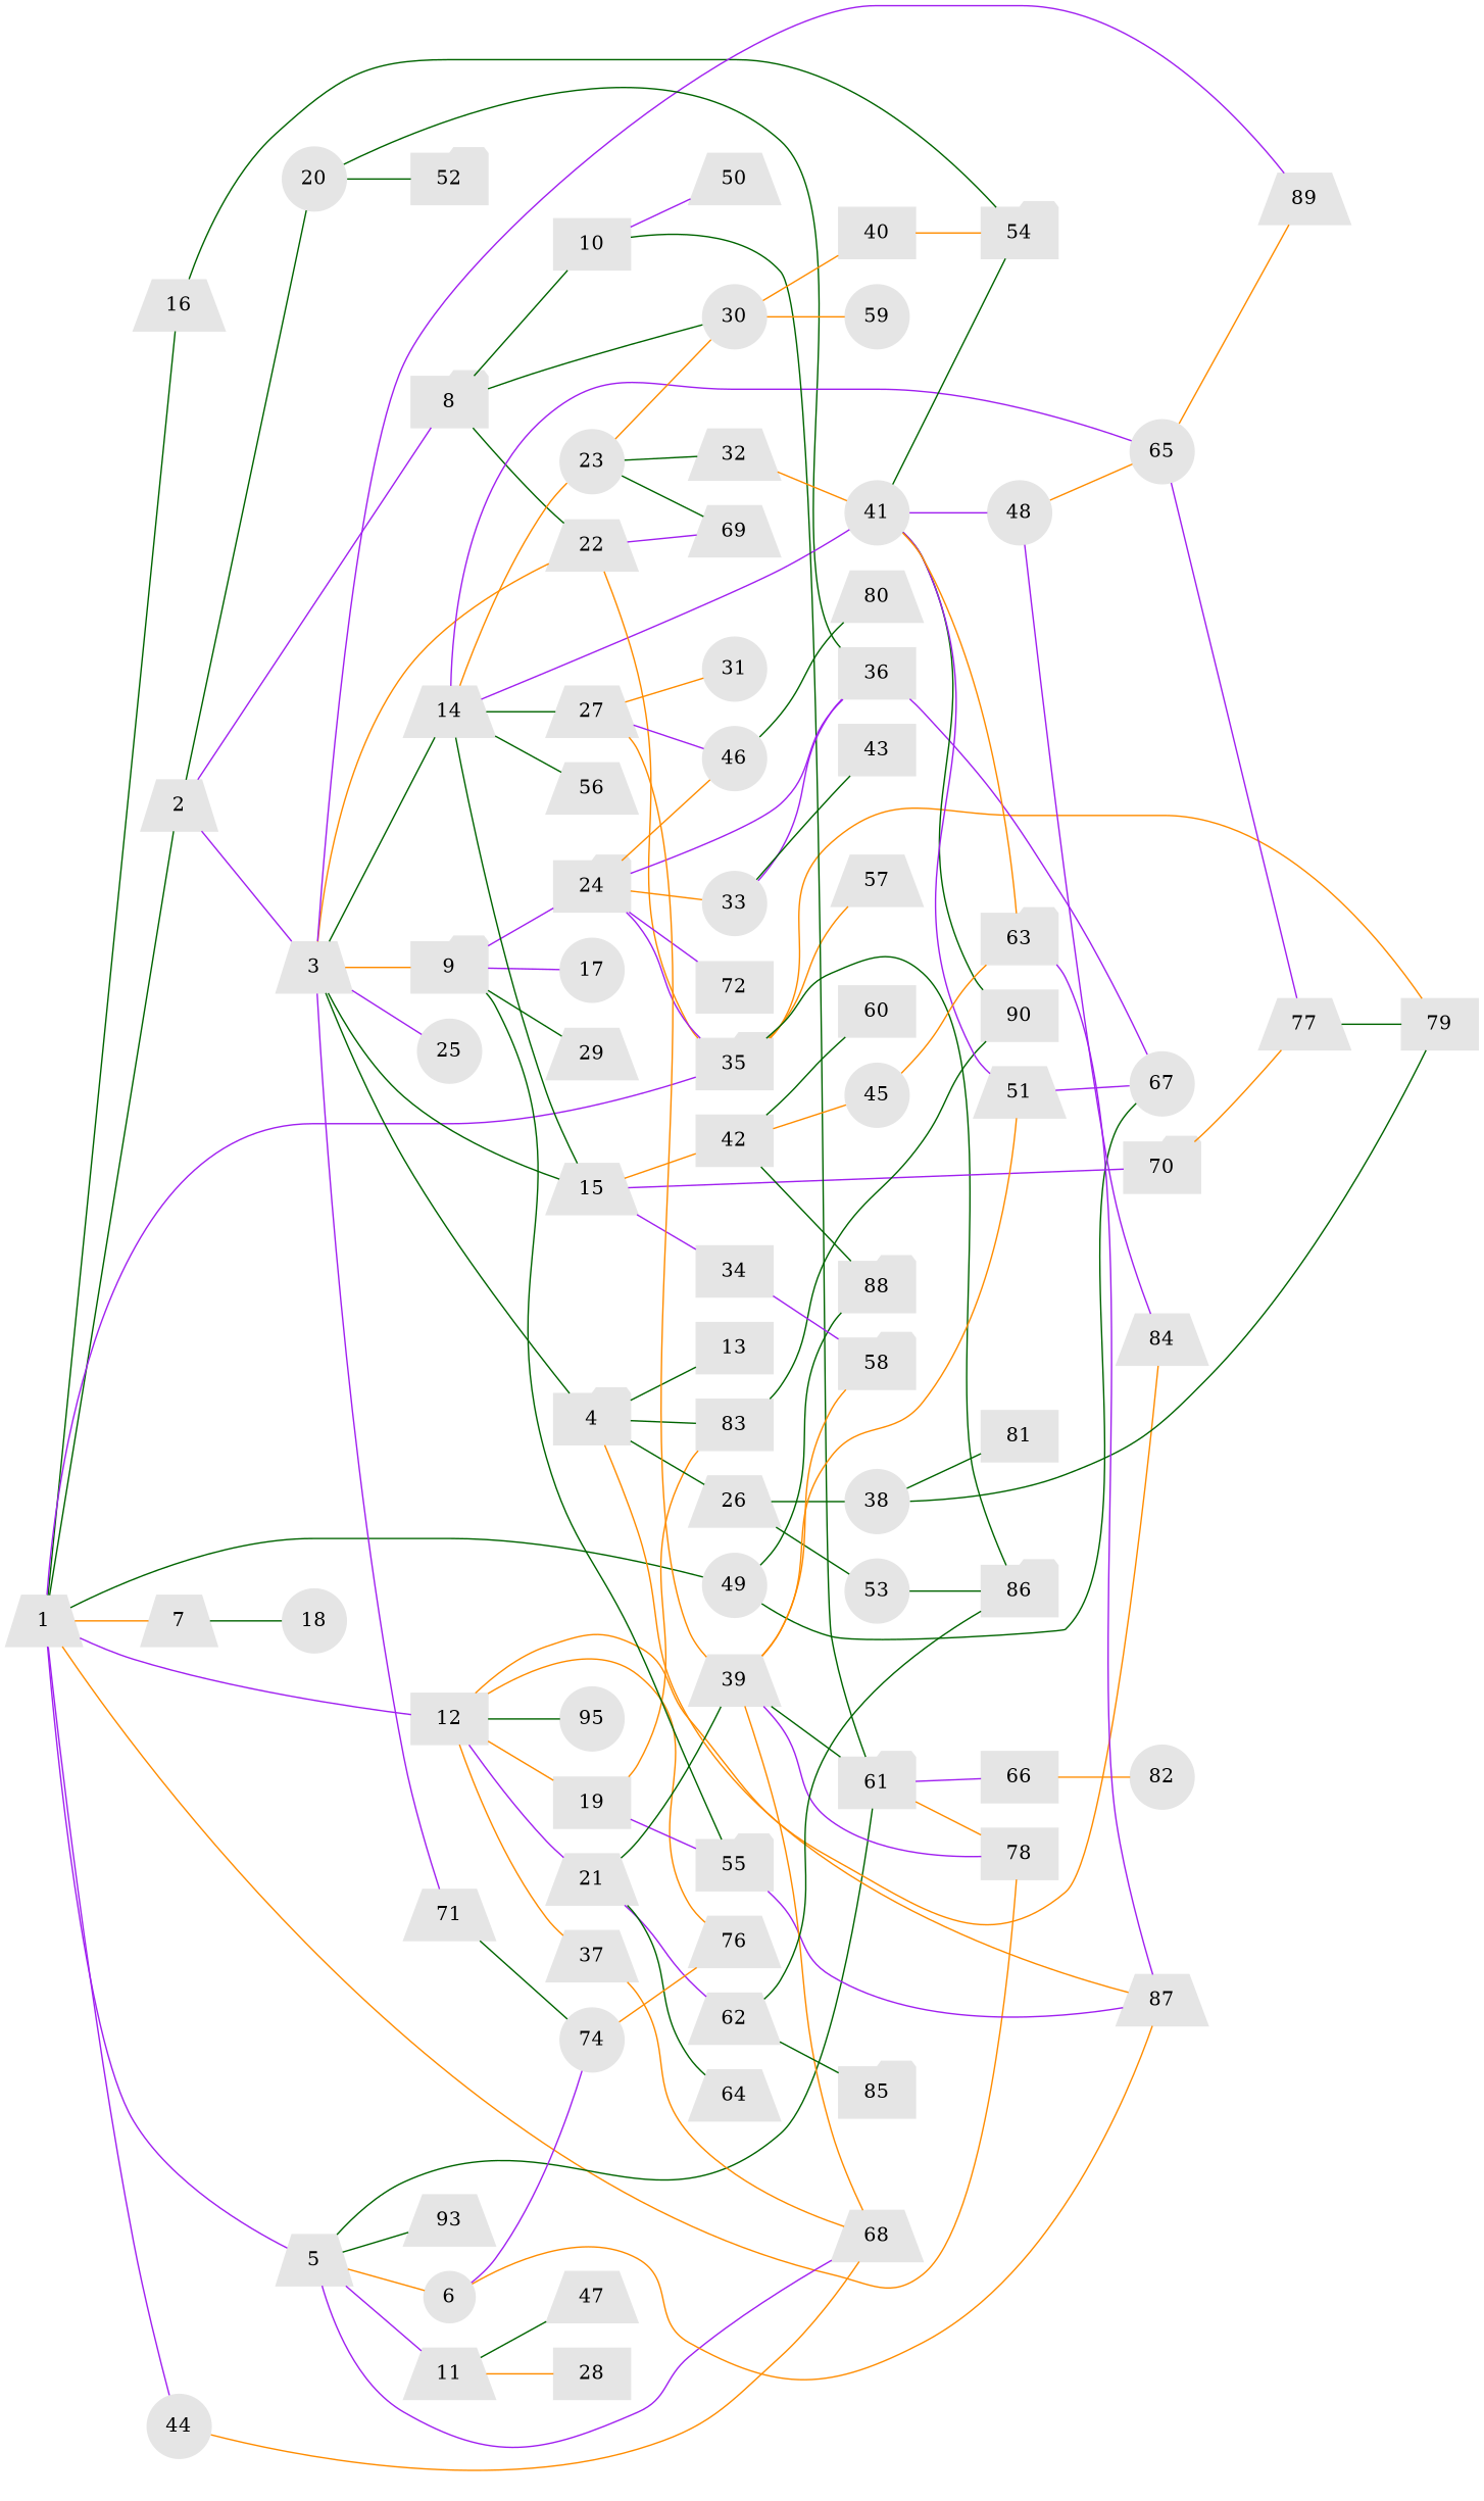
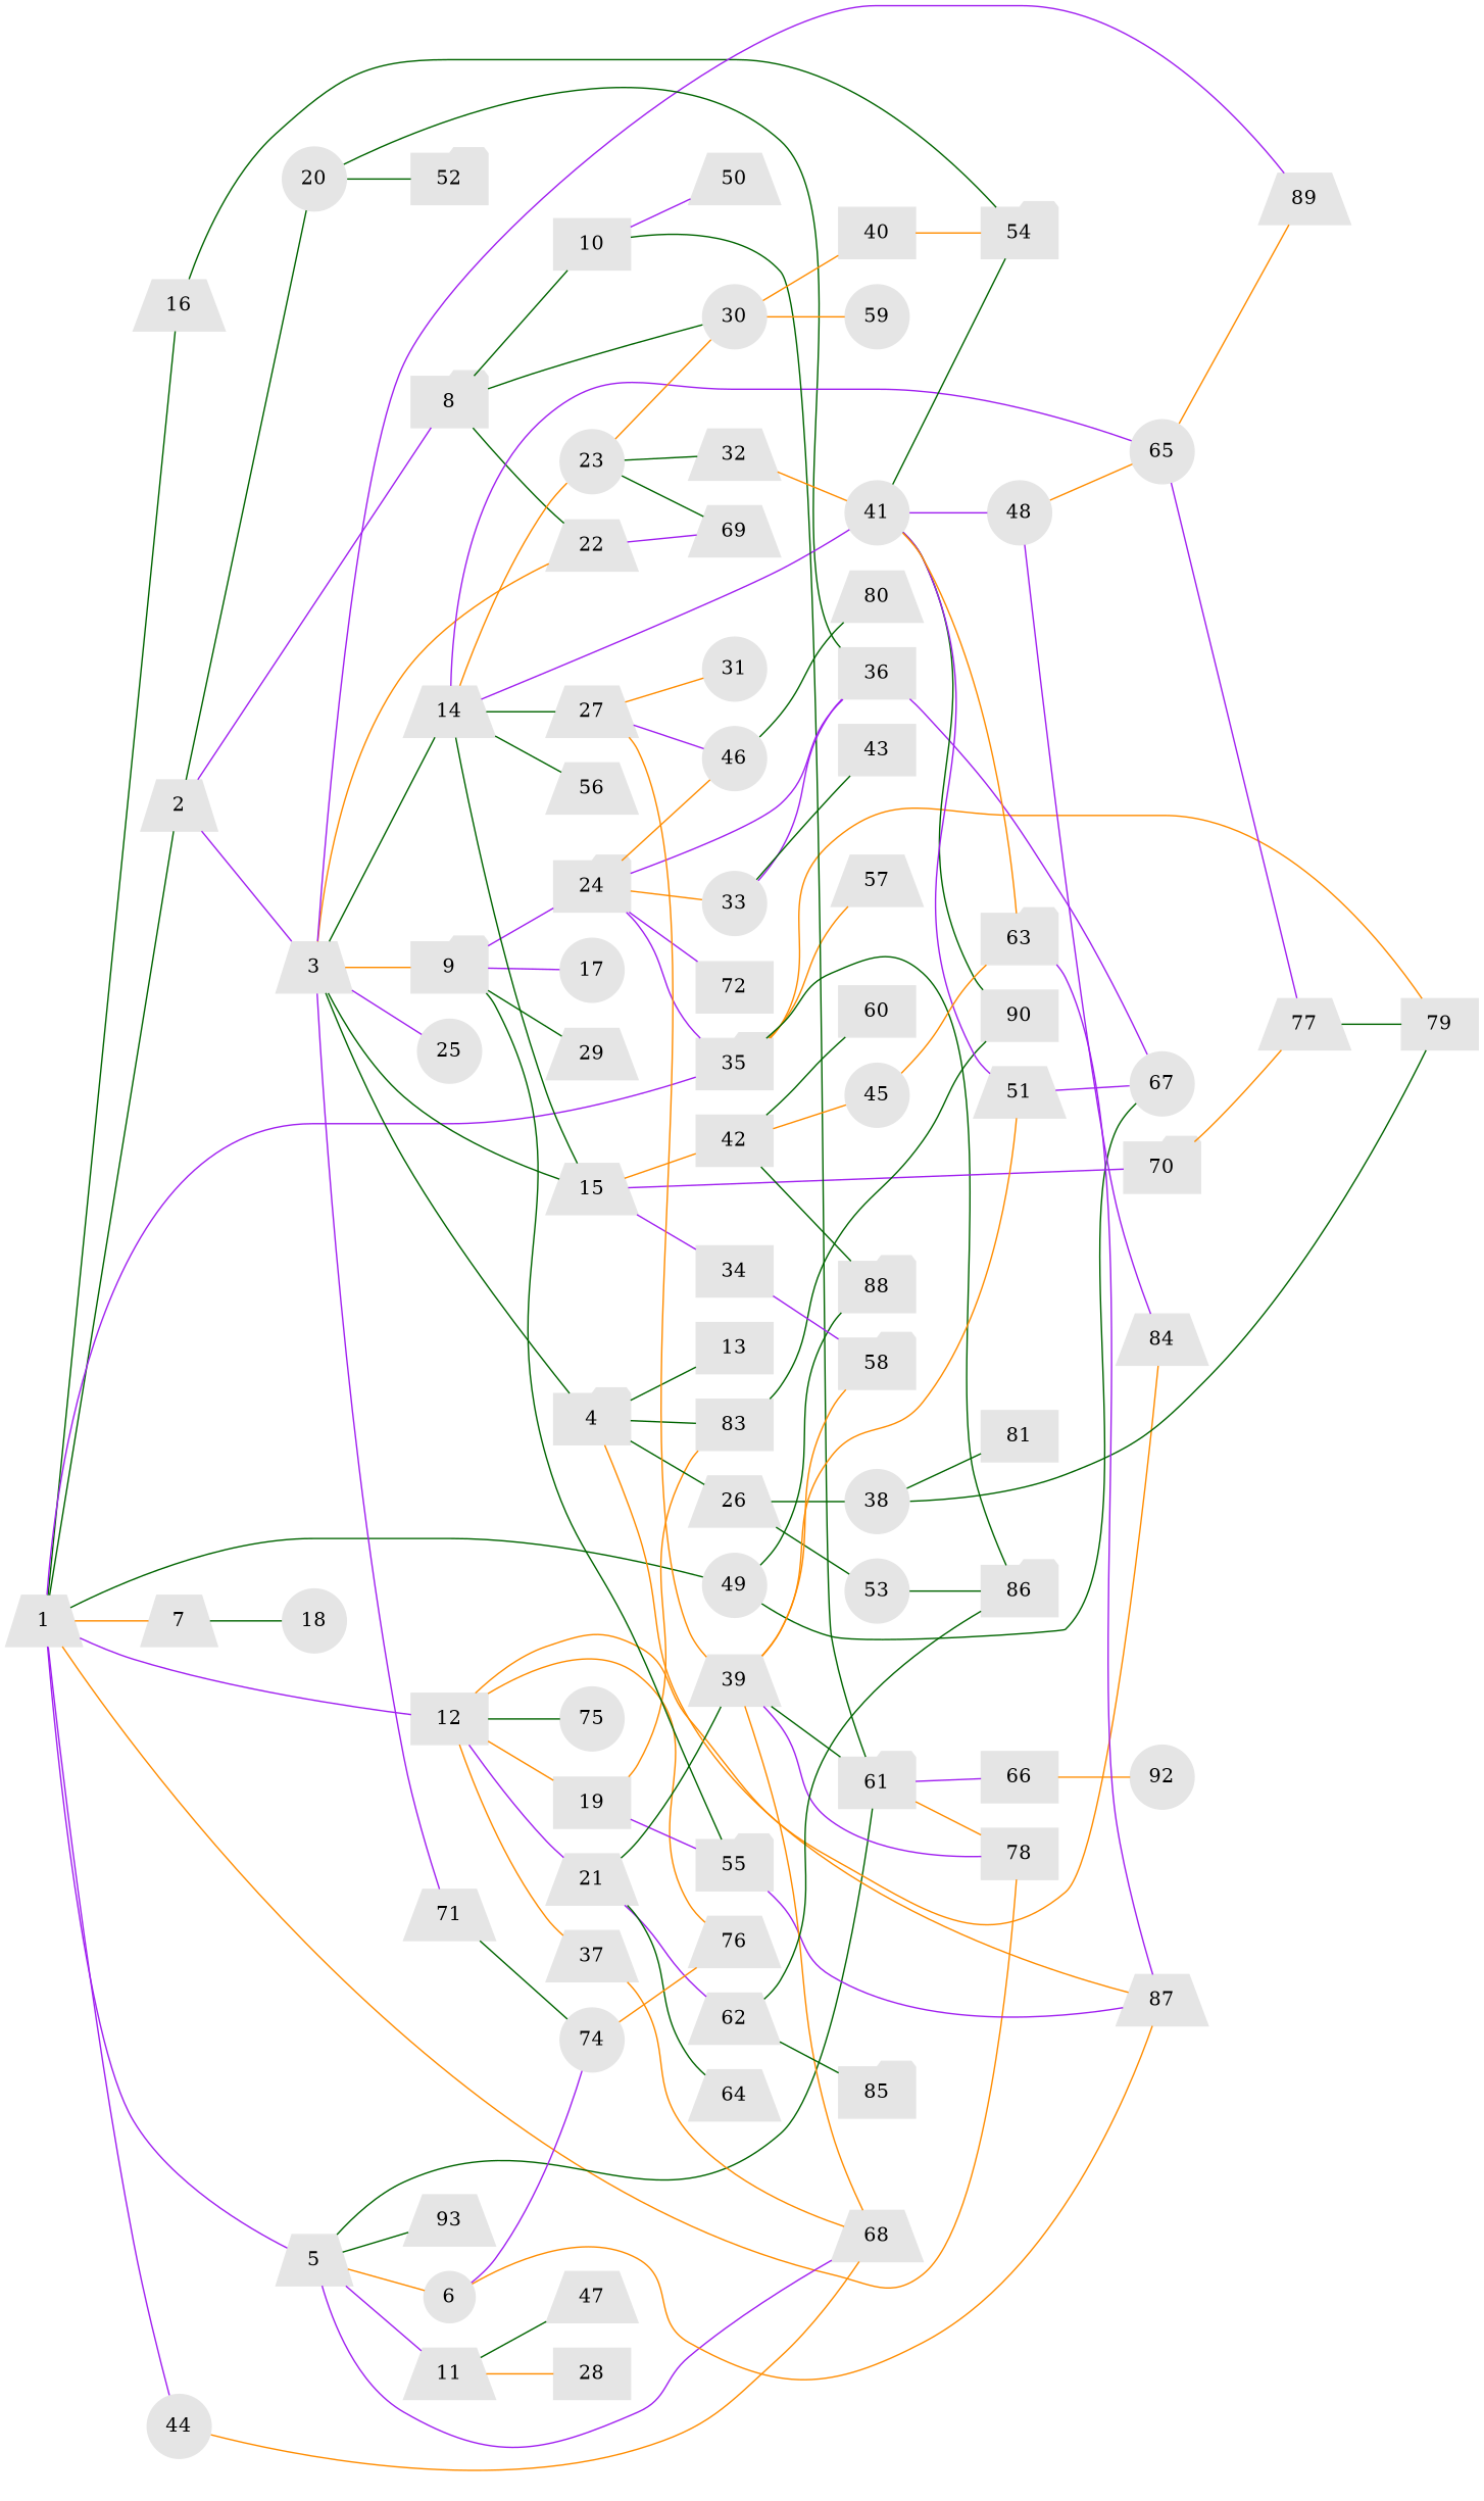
  graph {
    rankdir=LR
    node [color=gray90 shape=trapezium style=filled]
    edge [color=darkgreen]
    1
    2
    5
    7
    12 [shape=box]
    16
    35 [shape=folder]
    44 [shape=circle]
    49 [shape=circle]
    78 [shape=box]
    3
    8 [shape=folder]
    20 [shape=circle]
    6 [shape=circle]
    11
    61 [shape=folder]
    68
    n18 [label=93]
    18 [shape=circle]
    19 [shape=box]
    21
    37
-   75 [shape=circle label=95]
+   75 [shape=circle]
    76
    84
    54 [shape=folder]
    57
    79 [shape=box]
    86 [shape=folder]
    67 [shape=circle]
    88 [shape=folder]
    4 [shape=folder]
    9 [shape=folder]
    14
    15
    22
    25 [shape=circle]
    71
    89
    10 [shape=box]
    30 [shape=circle]
    36 [shape=box]
    52 [shape=folder]
    13 [shape=box]
    26
    83 [shape=box]
    87
    17 [shape=circle]
    24 [shape=folder]
    29
    55 [shape=folder]
    23 [shape=circle]
    27
    41 [shape=circle]
    56
    65 [shape=circle]
    34 [shape=box]
    42 [shape=box]
    70 [shape=folder]
    69
    74 [shape=circle]
    38 [shape=circle]
    53 [shape=circle]
    90 [shape=box]
    28 [shape=box]
    47
    66 [shape=box]
    50
    40 [shape=box]
    59 [shape=circle]
    33 [shape=circle]
    46 [shape=circle]
    72 [shape=box]
    39
    62
    64
    32
    31 [shape=circle]
    51
    48 [shape=circle]
    63 [shape=folder]
    77
    58 [shape=folder]
    45 [shape=circle]
    60 [shape=box]
    85 [shape=folder]
    43 [shape=box]
    80
    81 [shape=box]
-   82 [shape=circle]
+   82 [shape=circle label=92]
    1 -- 2
    1 -- 5 [color=purple]
    1 -- 7 [color=darkorange]
    1 -- 12 [color=purple]
    1 -- 16
    1 -- 35 [color=purple]
    1 -- 44 [color=purple]
    1 -- 49
    1 -- 78 [color=darkorange]
    2 -- 3 [color=purple]
    2 -- 8 [color=purple]
    2 -- 20
    5 -- 6 [color=darkorange]
    5 -- 11 [color=purple]
    5 -- 61
    5 -- 68 [color=purple]
    5 -- n18
    7 -- 18
    12 -- 19 [color=darkorange]
    12 -- 21 [color=purple]
    12 -- 37 [color=darkorange]
    12 -- 75
    12 -- 76 [color=darkorange]
    12 -- 84 [color=darkorange]
    16 -- 54
    35 -- 57 [color=darkorange]
    35 -- 79 [color=darkorange]
    35 -- 86
    44 -- 68 [color=darkorange]
    49 -- 67
    49 -- 88
    3 -- 4
    3 -- 9 [color=darkorange]
    3 -- 14
    3 -- 15
    3 -- 22 [color=darkorange]
    3 -- 25 [color=purple]
    3 -- 71 [color=purple]
    3 -- 89 [color=purple]
    8 -- 22
    8 -- 10
    8 -- 30
    20 -- 36
    20 -- 52
    6 -- 87 [color=darkorange]
    6 -- 74 [color=purple]
    11 -- 28 [color=darkorange]
    11 -- 47
    61 -- 78 [color=darkorange]
    61 -- 66 [color=purple]
    19 -- 83 [color=darkorange]
    19 -- 55 [color=purple]
    21 -- 39
    21 -- 62 [color=purple]
    21 -- 64
    37 -- 68 [color=darkorange]
    4 -- 13
    4 -- 26
    4 -- 83
    4 -- 87 [color=darkorange]
    9 -- 17 [color=purple]
    9 -- 24 [color=purple]
    9 -- 29
    9 -- 55
    14 -- 15
    14 -- 23 [color=darkorange]
    14 -- 27
    14 -- 41 [color=purple]
    14 -- 56
    14 -- 65 [color=purple]
    15 -- 34 [color=purple]
    15 -- 42 [color=darkorange]
    15 -- 70 [color=purple]
-   22 -- 35 [color=darkorange]
    22 -- 69 [color=purple]
    71 -- 74
    10 -- 61
    10 -- 50 [color=purple]
    30 -- 40 [color=darkorange]
    30 -- 59 [color=darkorange]
    36 -- 67 [color=purple]
    26 -- 38
    26 -- 53
    83 -- 90
    24 -- 35 [color=purple]
    24 -- 36 [color=purple]
    24 -- 33 [color=darkorange]
    24 -- 46 [color=darkorange]
    24 -- 72 [color=purple]
    55 -- 87 [color=purple]
    23 -- 30 [color=darkorange]
    23 -- 69
    23 -- 32
    27 -- 46 [color=purple]
    27 -- 39 [color=darkorange]
    27 -- 31 [color=darkorange]
    41 -- 54
    41 -- 90
    41 -- 51 [color=purple]
    41 -- 48 [color=purple]
    41 -- 63 [color=darkorange]
    65 -- 89 [color=darkorange]
    65 -- 77 [color=purple]
    34 -- 58 [color=purple]
    42 -- 88
    42 -- 45 [color=darkorange]
    42 -- 60
    70 -- 77 [color=darkorange]
    74 -- 76 [color=darkorange]
    38 -- 79
    38 -- 81
    53 -- 86
    66 -- 82 [color=darkorange]
    40 -- 54 [color=darkorange]
    33 -- 36 [color=purple]
    33 -- 43
    46 -- 80
    39 -- 78 [color=purple]
    39 -- 61
    39 -- 68 [color=darkorange]
    39 -- 51 [color=darkorange]
    39 -- 58 [color=darkorange]
    62 -- 86
    62 -- 85
    32 -- 41 [color=darkorange]
    51 -- 67 [color=purple]
    48 -- 84 [color=purple]
    48 -- 65 [color=darkorange]
    63 -- 87 [color=purple]
    77 -- 79
    45 -- 63 [color=darkorange]
  }
